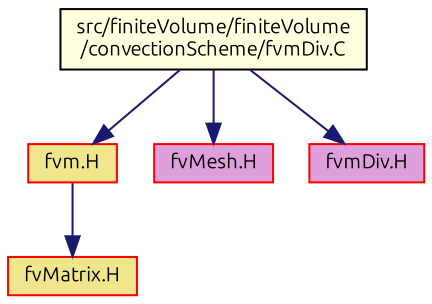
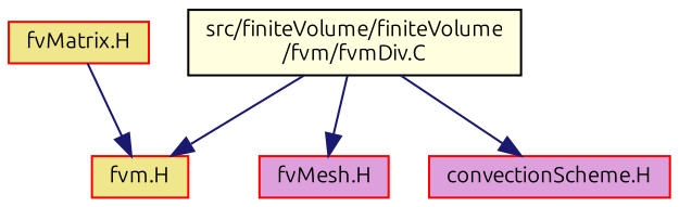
  digraph {
    fontname=Ubuntu
    node [color=red fillcolor=khaki fontname=Ubuntu fontsize=10 shape=record style=filled]
    edge [color=midnightblue fontname=Ubuntu fontsize=10 labelfontname=FreeSans labelfontsize=10 style=solid]
-   n1 [color=black fillcolor=lightyellow fontcolor=black height=0.2 label="src/finiteVolume/finiteVolume\l/convectionScheme/fvmDiv.C" width=0.4]
+   n1 [color=black fillcolor=lightyellow fontcolor=black height=0.2 label="src/finiteVolume/finiteVolume\l/fvm/fvmDiv.C" width=0.4]
    n2 [height=0.2 label="fvm.H" width=0.4]
    n3 [fillcolor=plum height=0.2 label="fvMesh.H" width=0.4]
-   n4 [fillcolor=plum height=0.2 label="fvmDiv.H" width=0.4]
+   n4 [fillcolor=plum height=0.2 label="convectionScheme.H" width=0.4]
    n5 [height=0.2 label="fvMatrix.H" width=0.4]
    n1 -> n2
    n1 -> n3
    n1 -> n4
-   n2 -> n5
+   n5 -> n2
  }
